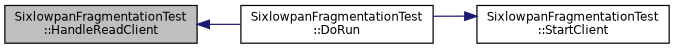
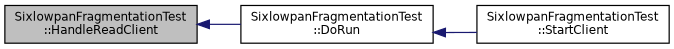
  digraph {
    rankdir=LR
    node [color=black fillcolor=white fontname=Helvetica fontsize=10 shape=record style=filled]
    edge [color=midnightblue dir=back fontname=Helvetica fontsize=10 labelfontname=Helvetica labelfontsize=10 style=solid]
    n1 [fillcolor=grey75 fontcolor=black height=0.2 label="SixlowpanFragmentationTest\l::HandleReadClient" width=0.4]
    n2 [height=0.2 label="SixlowpanFragmentationTest\l::DoRun" width=0.4]
    n3 [height=0.2 label="SixlowpanFragmentationTest\l::StartClient" width=0.4]
    n1 -> n2
-   n3 -> n2
+   n2 -> n3
  }
